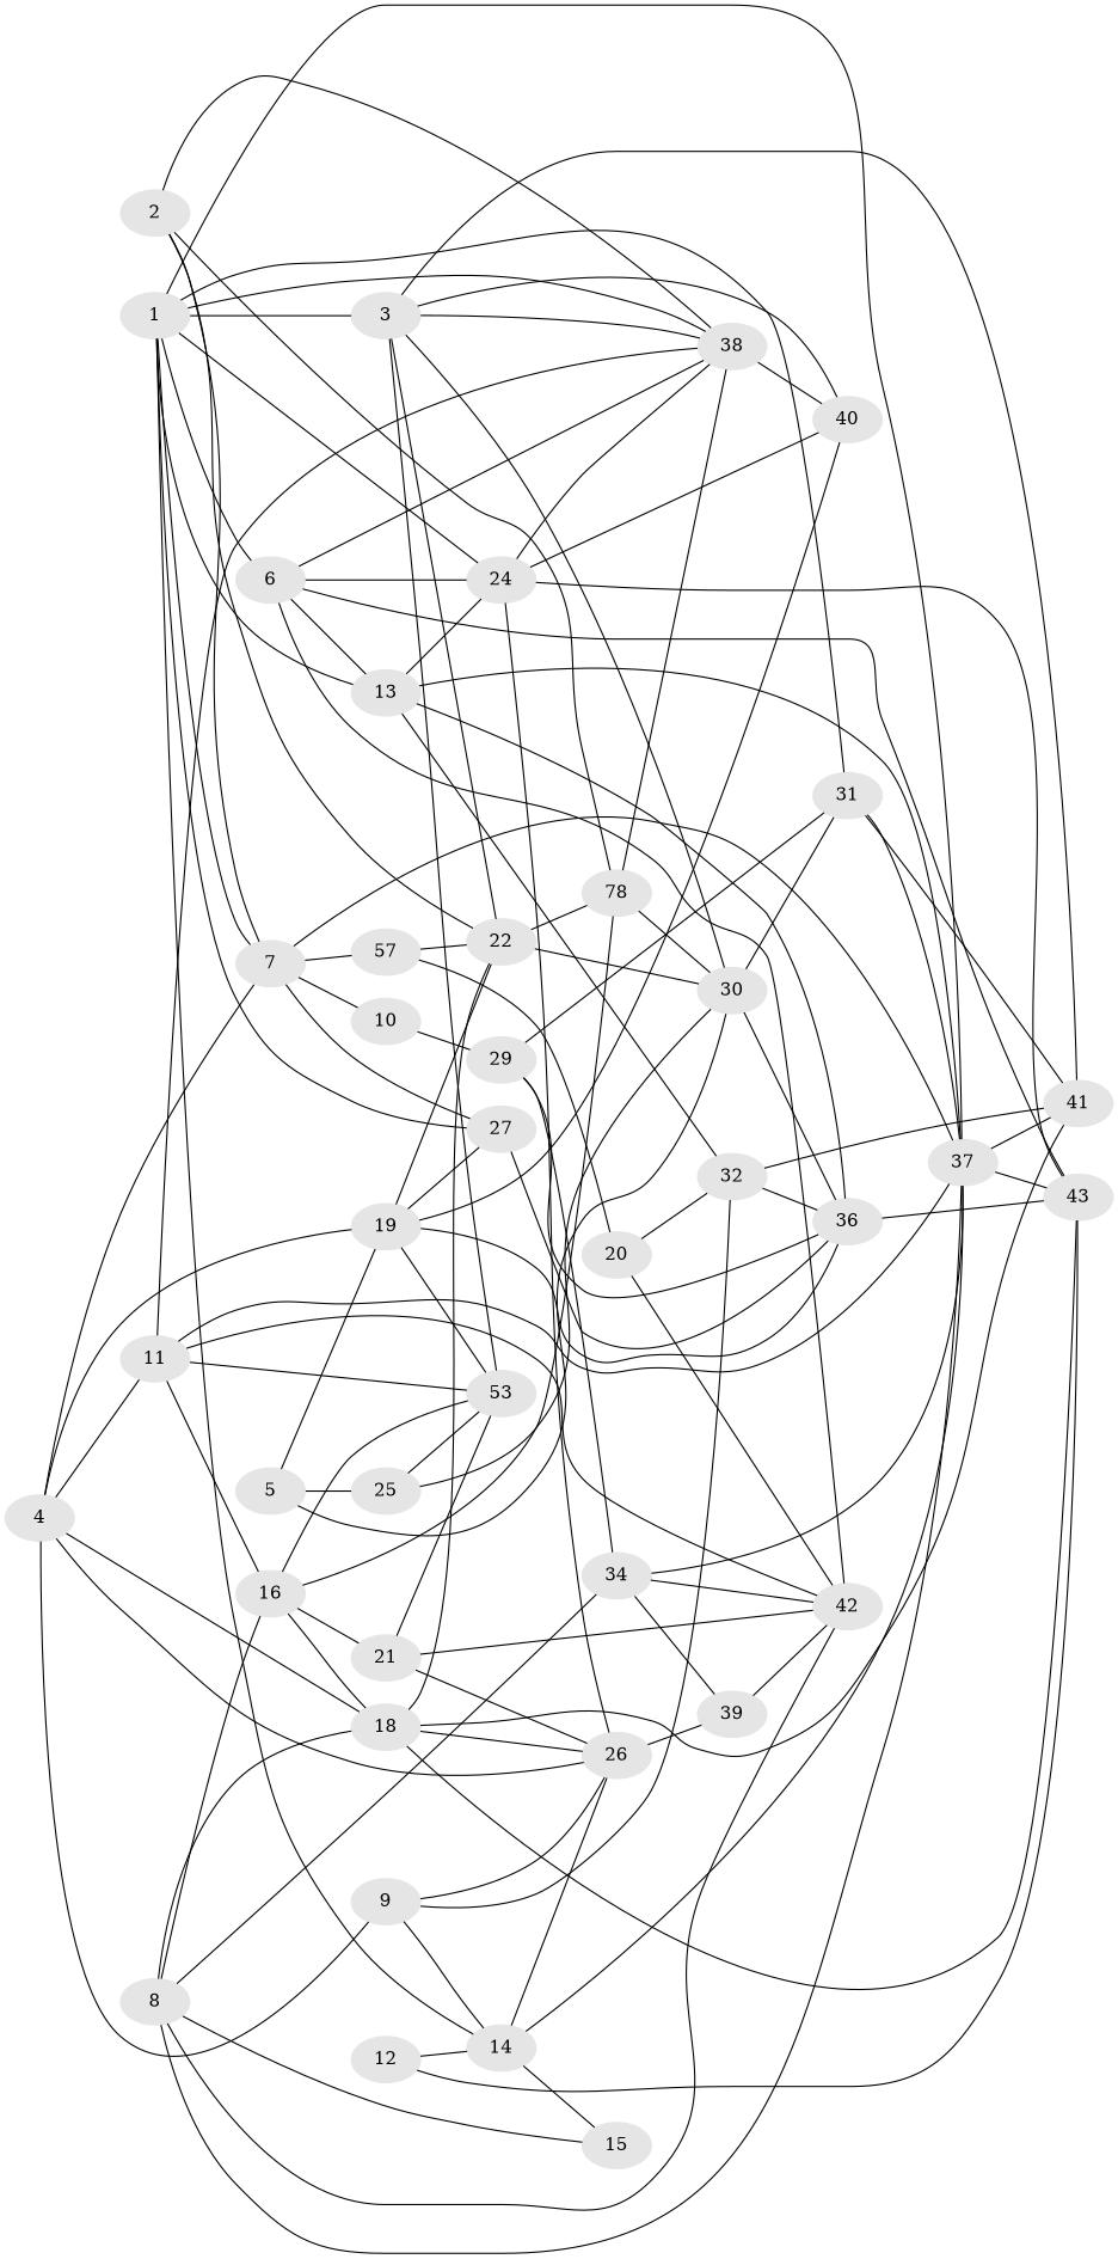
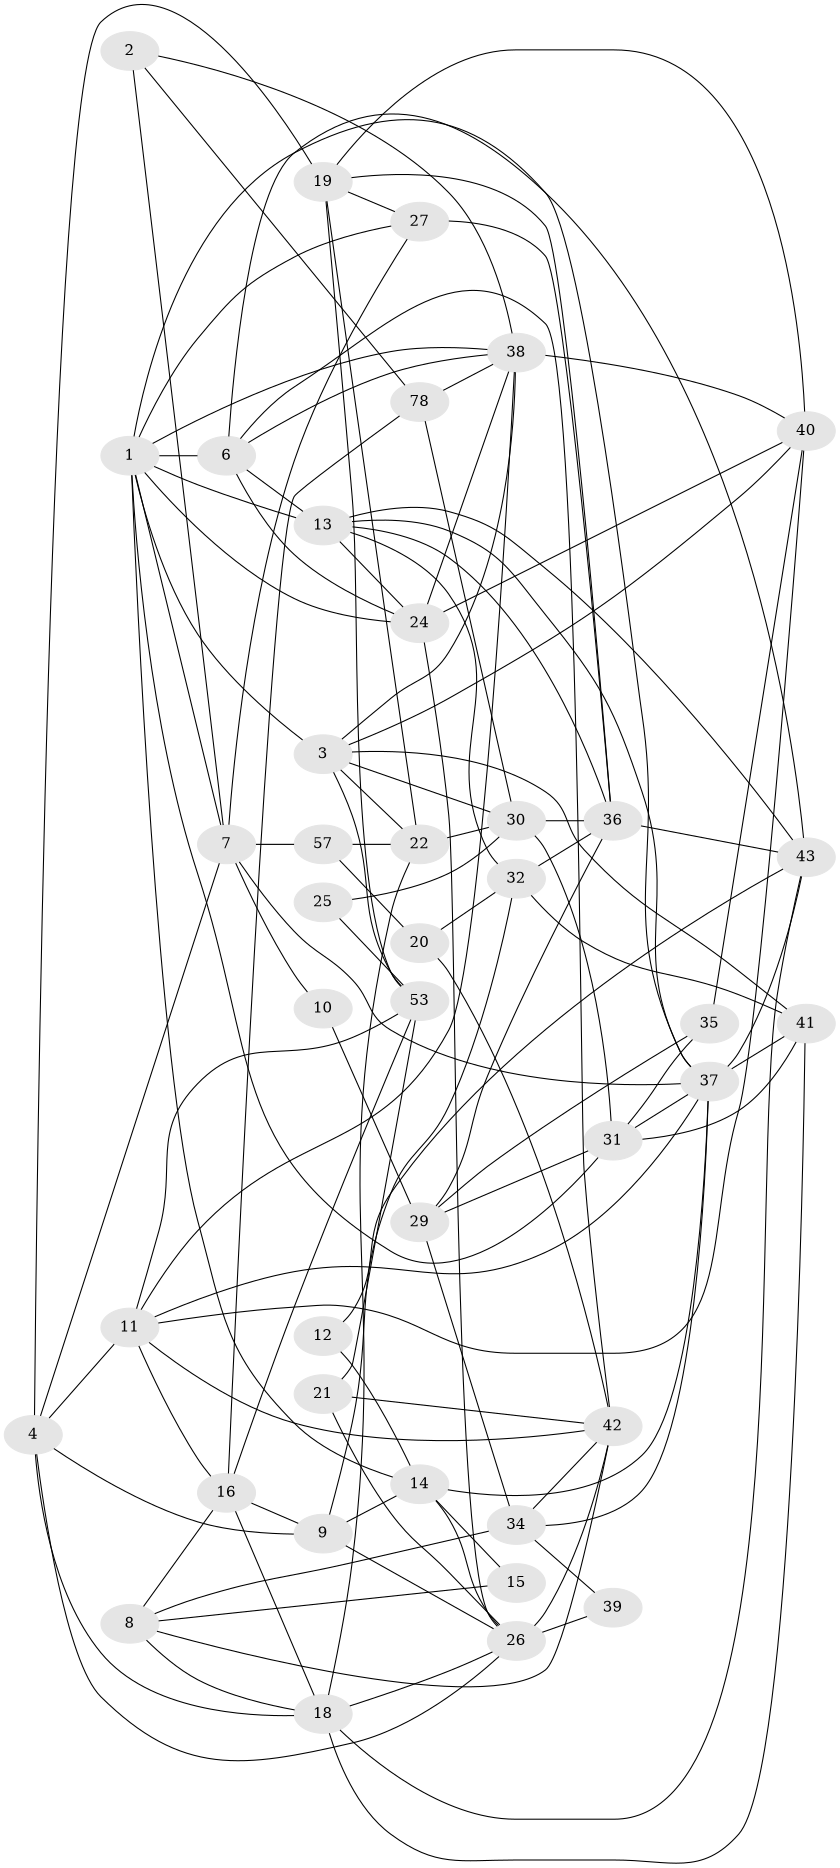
  graph {
    rankdir=LR
    node [color=gray90 style=filled]
    edge [weight=1.0]
    1
    3
    6
    7
    13
    14
    24
    27
    31
    37
    38
    22
    30
    n14 [label=53]
    40
    41
    42
    43
    10
    n20 [label=57]
    32
    36
    26
    15
+   35
    2
    n27 [label=78]
    4
    9
    11
    18
    19
    16
    39
-   5
    25
    29
    20
    8
    34
    21
    12
    1 -- 3
    1 -- 6
    1 -- 7
    1 -- 13
    1 -- 14
    1 -- 24
    1 -- 27
    1 -- 31
    1 -- 37 [weight=3.0]
    1 -- 38 [weight=2.0]
    3 -- 38
    3 -- 22
    3 -- 30
    3 -- n14
    3 -- 40
    3 -- 41
    6 -- 13
    6 -- 24 [weight=2.0]
    6 -- 38
    6 -- 42
    6 -- 43
    7 -- 27
    7 -- 37
    7 -- 10
    7 -- n20
    13 -- 24
    13 -- 37
    13 -- 32
    13 -- 36
    14 -- 37
    14 -- 26
    14 -- 15
    24 -- 38
    24 -- 40
-   24 -- 43
+   13 -- 43
    24 -- 26
    27 -- 36
    31 -- 37
    31 -- 41
+   31 -- 35 [weight=2.0]
    37 -- 41
    37 -- 43
    38 -- 40
    22 -- 30
-   22 -- n27
    30 -- 31
    30 -- 36
    10 -- 29
    n20 -- 22
    n20 -- 20
    32 -- 41 [weight=2.0]
    32 -- 36
    36 -- 43
    26 -- 39
+   35 -- 40
    2 -- 7
    2 -- 38
-   2 -- 22
    2 -- n27
    n27 -- 38
    n27 -- 30
    4 -- 7
    4 -- 26
    4 -- 9
    4 -- 11
    4 -- 18
    4 -- 19
    9 -- 14
    9 -- 32
    9 -- 26
    11 -- 37
    11 -- 38
    11 -- n14
+   11 -- 40
    11 -- 42
    11 -- 16
    18 -- 22
    18 -- 41
    18 -- 43
    18 -- 26
    19 -- 27
    19 -- 22
    19 -- n14
    19 -- 40
    19 -- 36
    16 -- n14
    16 -- n27
    16 -- 18
-   16 -- 21 [weight=2.0]
-   39 -- 42
-   5 -- 30
-   5 -- 19
-   5 -- 25
+   16 -- 9 [weight=2.0]
+   26 -- 42
    25 -- 30
    25 -- n14
    29 -- 31
    29 -- 36
+   29 -- 35
    29 -- 34
    20 -- 42
    20 -- 32
-   8 -- 37
    8 -- 42
    8 -- 15
    8 -- 18
    8 -- 16
    8 -- 34
    34 -- 37 [weight=2.0]
    34 -- 42
    34 -- 39
    21 -- n14
    21 -- 42
    21 -- 26
    12 -- 14
    12 -- 43
  }
